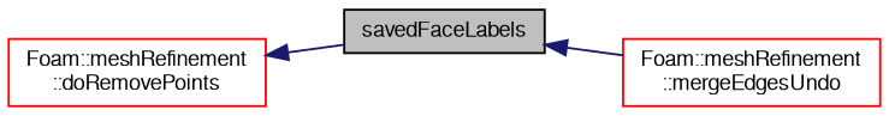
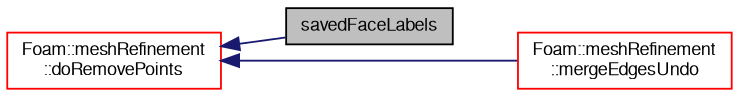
  digraph {
    rankdir=LR
    node [color=red fontname=FreeSans fontsize=10 shape=record]
    edge [color=midnightblue dir=back fontname=FreeSans fontsize=10 labelfontname=FreeSans labelfontsize=10 style=solid]
    n1 [color=black fillcolor=grey75 fontcolor=black height=0.2 label=savedFaceLabels style=filled width=0.4]
    n2 [height=0.2 label="Foam::meshRefinement\l::mergeEdgesUndo" width=0.4]
    n3 [height=0.2 label="Foam::meshRefinement\l::doRemovePoints" width=0.4]
-   n1 -> n2
+   n3 -> n2
    n3 -> n1
  }
